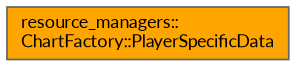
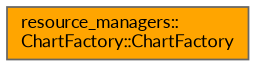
  digraph {
    rankdir=LR
    fontname=Lato
-   n1 [color=gray40 fillcolor=orange fontname=Lato fontsize=10 height=0.2 label="resource_managers::\lChartFactory::PlayerSpecificData" shape=box style=filled width=0.4]
+   n1 [color=gray40 fillcolor=orange fontname=Lato fontsize=10 height=0.2 label="resource_managers::\lChartFactory::ChartFactory" shape=box style=filled width=0.4]
  }
